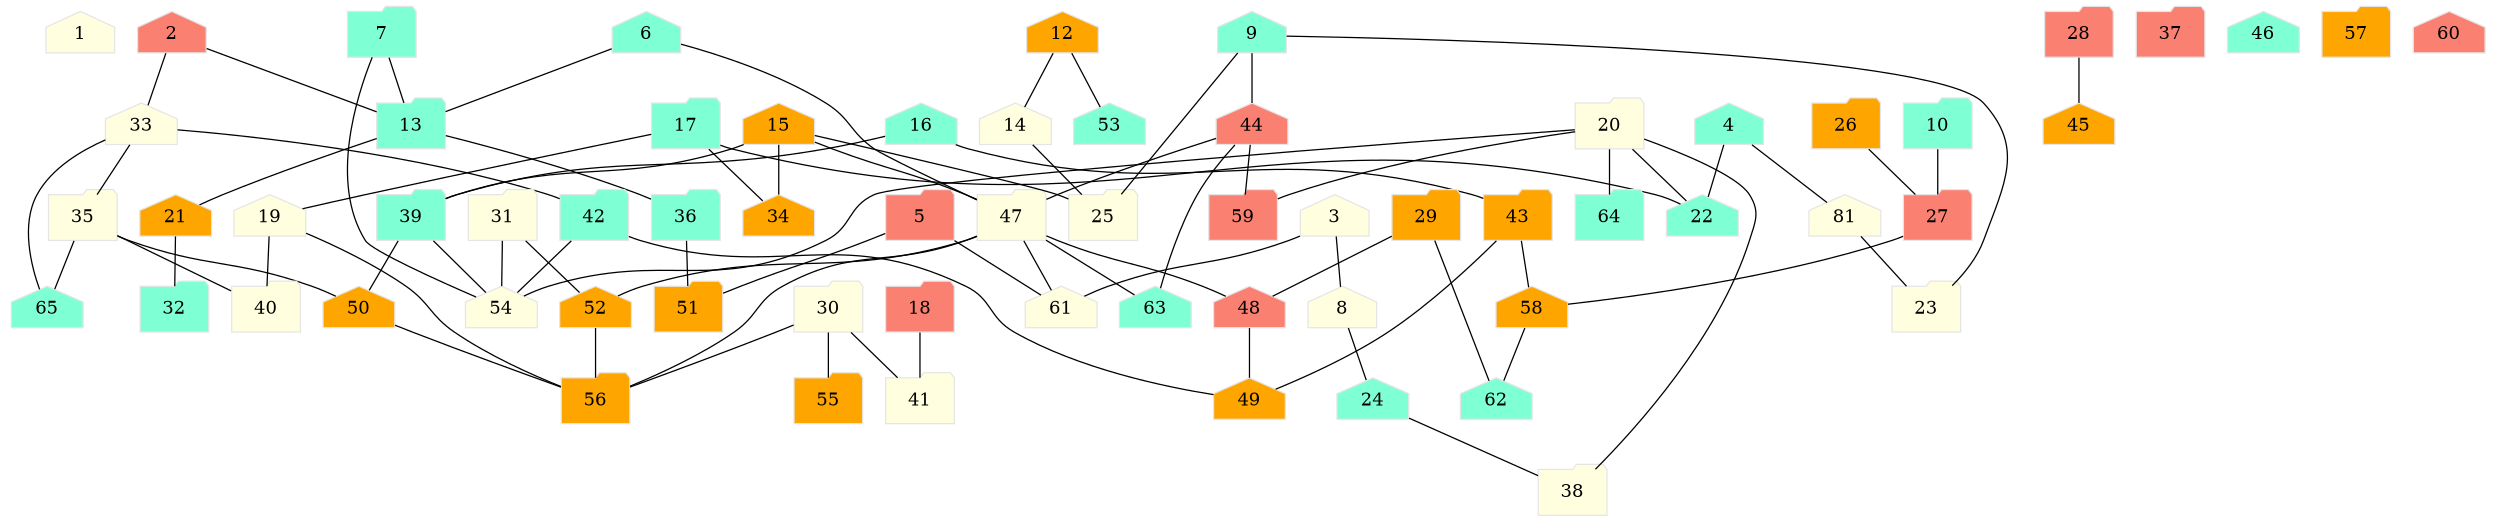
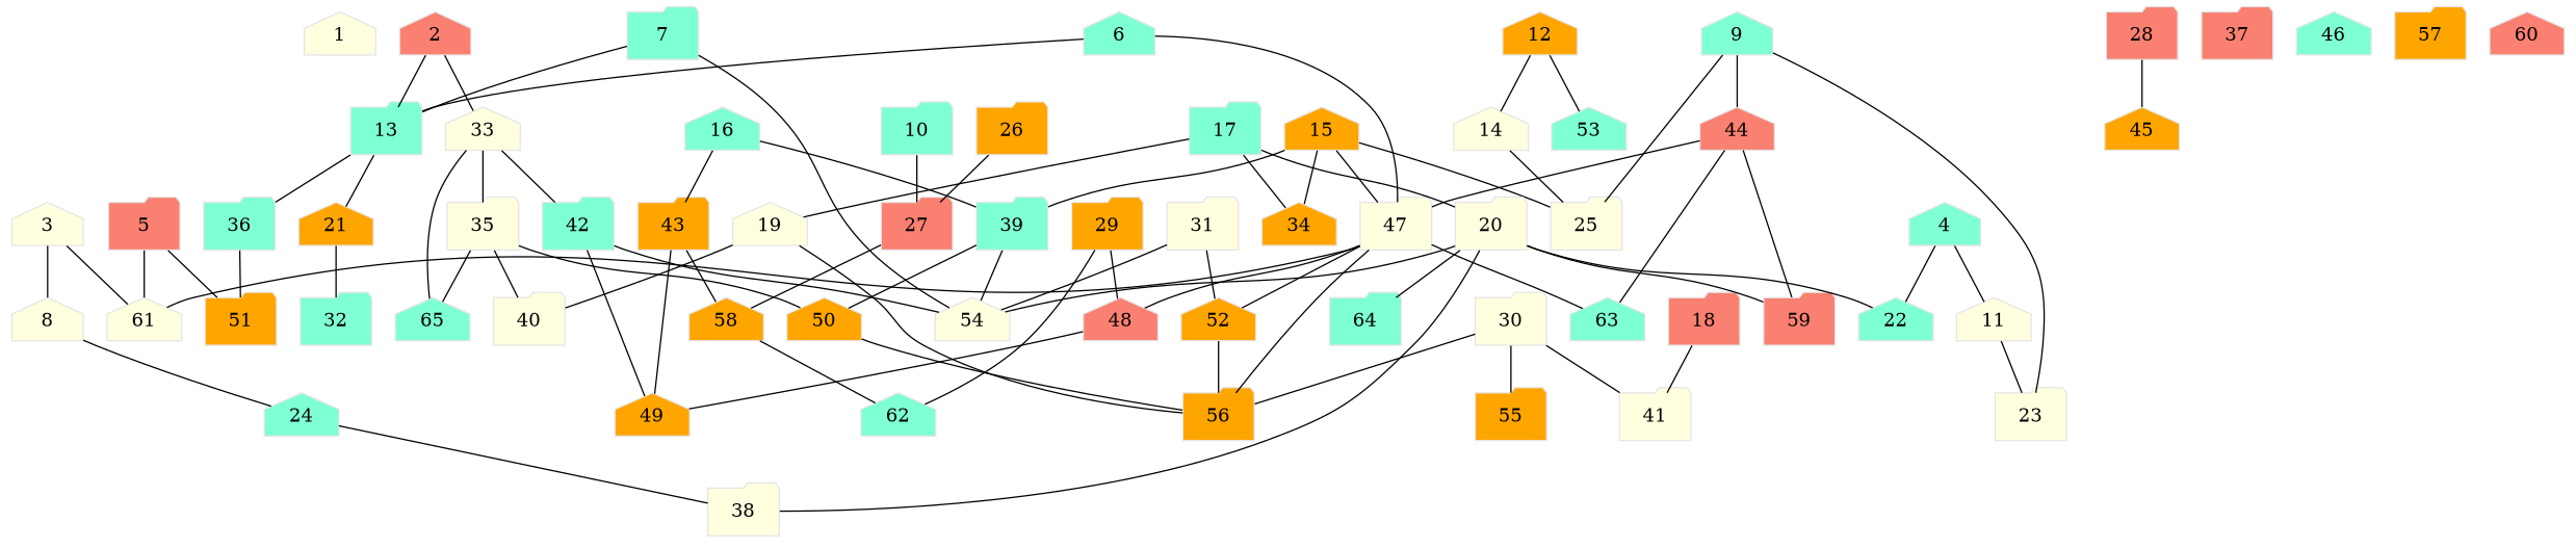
  graph {
    node [color=gray90 fillcolor=aquamarine shape=house style=filled]
    1 [fillcolor=lightyellow]
    2 [fillcolor=salmon]
    13 [shape=folder]
    33 [fillcolor=lightyellow]
    21 [fillcolor=orange]
    36 [shape=folder]
    35 [fillcolor=lightyellow shape=folder]
    42 [shape=folder]
    65
    3 [fillcolor=lightyellow]
    8 [fillcolor=lightyellow]
    61 [fillcolor=lightyellow]
    24
-   11 [fillcolor=lightyellow label=81]
+   11 [fillcolor=lightyellow]
    4
    22
    23 [fillcolor=lightyellow shape=folder]
    5 [fillcolor=salmon shape=folder]
    51 [fillcolor=orange shape=folder]
    6
    47 [fillcolor=lightyellow shape=folder]
    56 [fillcolor=orange shape=folder]
    48 [fillcolor=salmon]
    52 [fillcolor=orange]
    63
    7 [shape=folder]
    54 [fillcolor=lightyellow]
    38 [fillcolor=lightyellow shape=folder]
    9
    25 [fillcolor=lightyellow shape=folder]
    44 [fillcolor=salmon]
    59 [fillcolor=salmon shape=folder]
    10 [shape=folder]
    27 [fillcolor=salmon shape=folder]
    58 [fillcolor=orange]
    12 [fillcolor=orange]
    14 [fillcolor=lightyellow]
    53
    32 [shape=folder]
    15 [fillcolor=orange]
    34 [fillcolor=orange]
    39 [shape=folder]
    50 [fillcolor=orange]
    16
    43 [fillcolor=orange shape=folder]
    49 [fillcolor=orange]
    17 [shape=folder]
    19 [fillcolor=lightyellow]
    40 [fillcolor=lightyellow shape=folder]
    18 [fillcolor=salmon shape=folder]
    41 [fillcolor=lightyellow shape=folder]
    20 [fillcolor=lightyellow shape=folder]
    64 [shape=folder]
    26 [fillcolor=orange shape=folder]
    30 [fillcolor=lightyellow shape=folder]
    55 [fillcolor=orange shape=folder]
    62
    28 [fillcolor=salmon shape=folder]
    45 [fillcolor=orange]
    29 [fillcolor=orange shape=folder]
    31 [fillcolor=lightyellow shape=folder]
    37 [fillcolor=salmon shape=folder]
    46
    57 [fillcolor=orange shape=folder]
    60 [fillcolor=salmon]
    2 -- 13
    2 -- 33
    13 -- 21
    13 -- 36
    33 -- 35
    33 -- 42
    33 -- 65
    21 -- 32
    36 -- 51
    35 -- 65
    35 -- 50
    35 -- 40
    42 -- 54
    42 -- 49
    3 -- 8
    3 -- 61
    8 -- 24
    24 -- 38
    11 -- 23
    4 -- 11
    4 -- 22
    5 -- 61
    5 -- 51
    6 -- 13
    6 -- 47
    47 -- 61
    47 -- 56
    47 -- 48
    47 -- 52
    47 -- 63
    48 -- 49
    52 -- 56
    7 -- 13
    7 -- 54
    9 -- 23
    9 -- 25
    9 -- 44
    44 -- 47
    44 -- 63
    44 -- 59
    10 -- 27
    27 -- 58
    58 -- 62
    12 -- 14
    12 -- 53
    14 -- 25
    15 -- 47
    15 -- 25
    15 -- 34
    15 -- 39
    39 -- 54
    39 -- 50
    50 -- 56
    16 -- 39
    16 -- 43
    43 -- 58
    43 -- 49
-   17 -- 22
+   17 -- 20
    17 -- 34
    17 -- 19
    19 -- 56
    19 -- 40
    18 -- 41
    20 -- 22
    20 -- 54
    20 -- 38
    20 -- 59
    20 -- 64
    26 -- 27
    30 -- 56
    30 -- 41
    30 -- 55
    28 -- 45
    29 -- 48
    29 -- 62
    31 -- 52
    31 -- 54
  }
